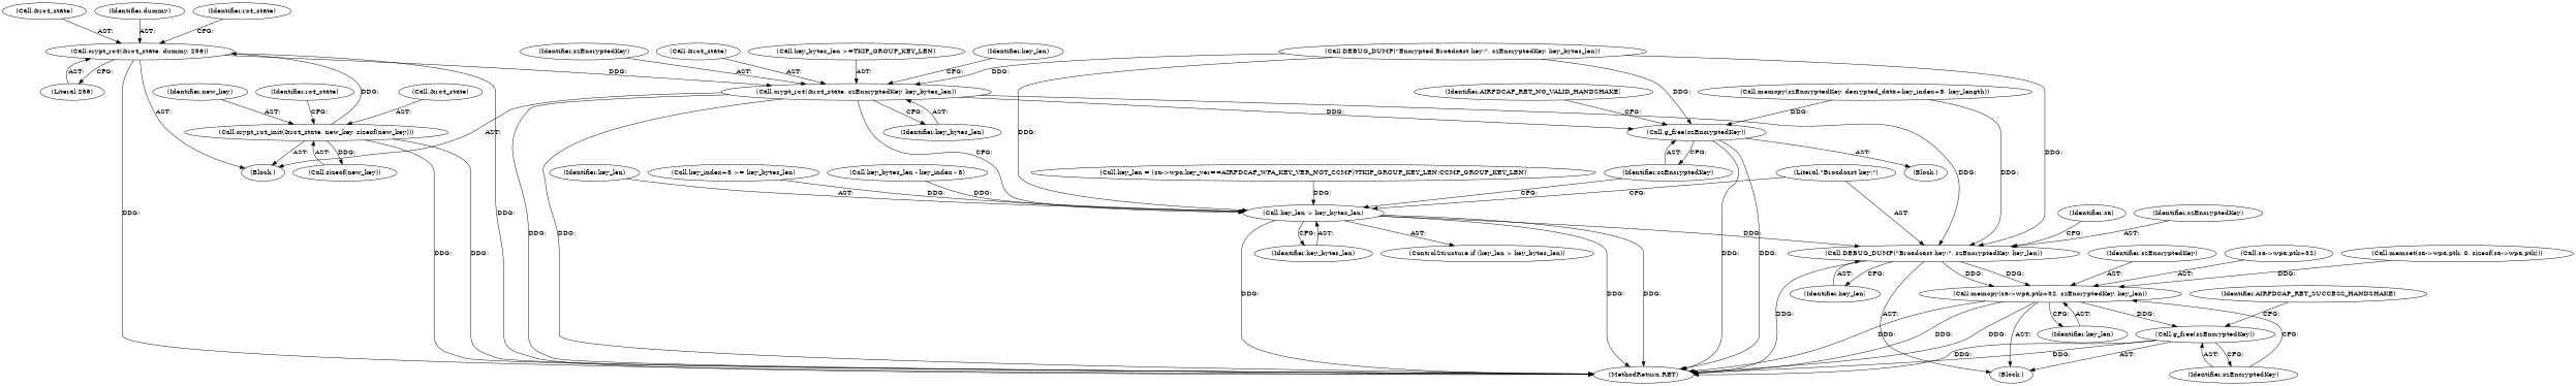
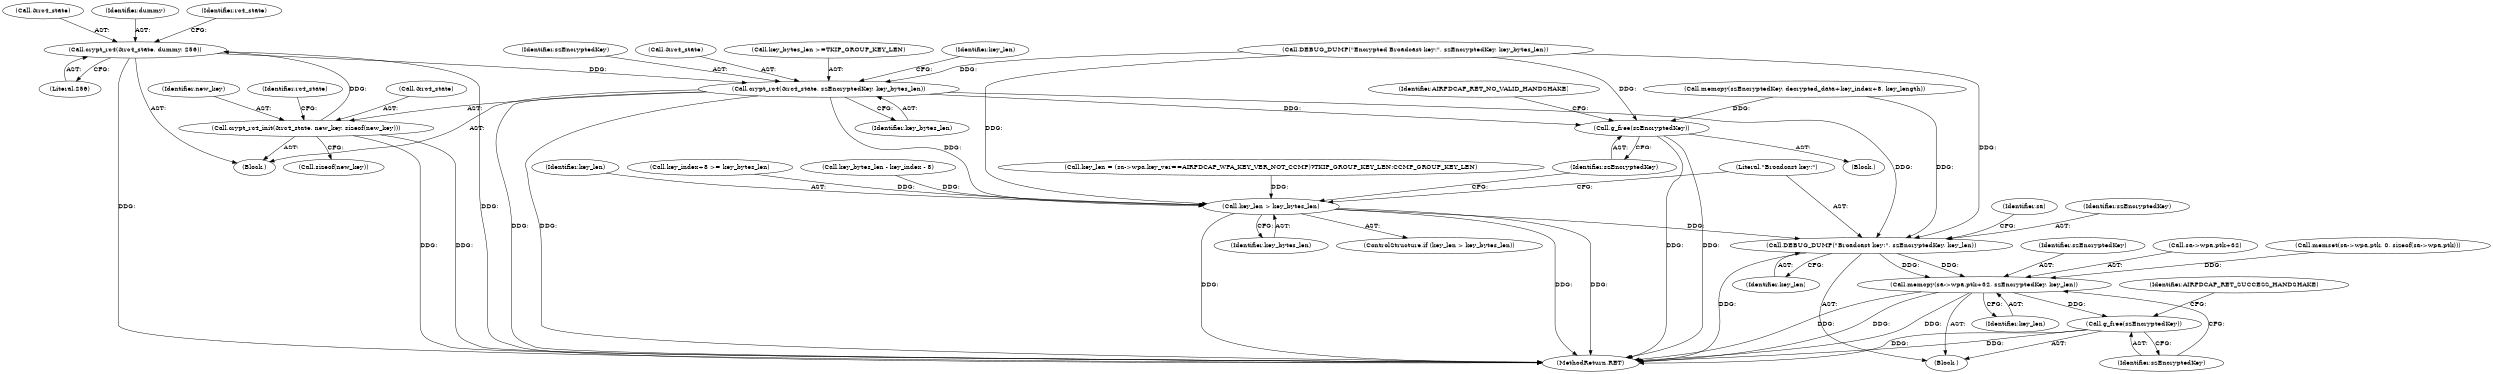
  digraph {
    n1 [label="(Call,crypt_rc4(&rc4_state, dummy, 256))"]
    n2 [label="(Call,crypt_rc4(&rc4_state, szEncryptedKey, key_bytes_len))"]
    n3 [label="(Block,)"]
    n4 [label="(Literal,256)"]
    n5 [label="(MethodReturn,RET)"]
    n6 [label="(Call,key_len > key_bytes_len)"]
    n7 [label="(Call,DEBUG_DUMP(\"Broadcast key:\", szEncryptedKey, key_len))"]
    n8 [label="(Call,g_free(szEncryptedKey))"]
    n9 [label="(Identifier,key_bytes_len)"]
    n10 [label="(Call,crypt_rc4_init(&rc4_state, new_key, sizeof(new_key)))"]
    n11 [label="(Call,sizeof(new_key))"]
    n12 [label="(ControlStructure,if (key_len > key_bytes_len))"]
    n13 [label="(Identifier,key_bytes_len)"]
    n14 [label="(Call,memcpy(sa->wpa.ptk+32, szEncryptedKey, key_len))"]
    n15 [label="(Identifier,key_len)"]
    n16 [label="(Block,)"]
    n17 [label="(Block,)"]
    n18 [label="(Identifier,szEncryptedKey)"]
    n19 [label="(Call,g_free(szEncryptedKey))"]
    n20 [label="(Identifier,key_len)"]
    n21 [label="(Identifier,szEncryptedKey)"]
    n22 [label="(Identifier,key_len)"]
    n23 [label="(Identifier,szEncryptedKey)"]
    n24 [label="(Call,key_index+8 >= key_bytes_len)"]
    n25 [label="(Call,key_bytes_len - key_index - 8)"]
    n26 [label="(Call,key_len = (sa->wpa.key_ver==AIRPDCAP_WPA_KEY_VER_NOT_CCMP)?TKIP_GROUP_KEY_LEN:CCMP_GROUP_KEY_LEN)"]
    n27 [label="(Call,sa->wpa.ptk+32)"]
    n28 [label="(Call,&rc4_state)"]
    n29 [label="(Call,memcpy(szEncryptedKey, decrypted_data+key_index+8, key_length))"]
    n30 [label="(Identifier,dummy)"]
    n31 [label="(Identifier,new_key)"]
    n32 [label="(Literal,\"Broadcast key:\")"]
    n33 [label="(Call,&rc4_state)"]
    n34 [label="(Identifier,sa)"]
    n35 [label="(Call,key_bytes_len >=TKIP_GROUP_KEY_LEN)"]
    n36 [label="(Identifier,AIRPDCAP_RET_SUCCESS_HANDSHAKE)"]
    n37 [label="(Call,DEBUG_DUMP(\"Encrypted Broadcast key:\", szEncryptedKey, key_bytes_len))"]
    n38 [label="(Call,memset(sa->wpa.ptk, 0, sizeof(sa->wpa.ptk)))"]
    n39 [label="(Identifier,szEncryptedKey)"]
    n40 [label="(Identifier,szEncryptedKey)"]
    n41 [label="(Identifier,key_len)"]
    n42 [label="(Identifier,AIRPDCAP_RET_NO_VALID_HANDSHAKE)"]
    n43 [label="(Identifier,rc4_state)"]
    n44 [label="(Identifier,rc4_state)"]
    n45 [label="(Call,&rc4_state)"]
    n1 -> n2 [label="DDG: "]
    n1 -> n3 [label="AST: "]
    n1 -> n4 [label="CFG: "]
    n1 -> n5 [label="DDG: "]
    n1 -> n5 [label="DDG: "]
    n2 -> n3 [label="AST: "]
    n2 -> n5 [label="DDG: "]
    n2 -> n5 [label="DDG: "]
-   n2 -> n6 [label="CFG: "]
+   n2 -> n6 [label="DDG: "]
    n2 -> n7 [label="DDG: "]
    n2 -> n8 [label="DDG: "]
    n2 -> n9 [label="CFG: "]
    n4 -> n1 [label="AST: "]
    n6 -> n5 [label="DDG: "]
    n6 -> n5 [label="DDG: "]
    n6 -> n5 [label="DDG: "]
    n6 -> n7 [label="DDG: "]
    n6 -> n12 [label="AST: "]
    n6 -> n13 [label="CFG: "]
    n7 -> n5 [label="DDG: "]
    n7 -> n14 [label="DDG: "]
    n7 -> n14 [label="DDG: "]
    n7 -> n15 [label="CFG: "]
    n7 -> n16 [label="AST: "]
    n8 -> n5 [label="DDG: "]
    n8 -> n5 [label="DDG: "]
    n8 -> n17 [label="AST: "]
    n8 -> n18 [label="CFG: "]
    n9 -> n2 [label="AST: "]
    n10 -> n1 [label="DDG: "]
    n10 -> n3 [label="AST: "]
    n10 -> n5 [label="DDG: "]
    n10 -> n5 [label="DDG: "]
-   n10 -> n11 [label="DDG: "]
-   n11 -> n10 [label="AST: "]
+   n10 -> n11 [label="CFG: "]
+   n2 -> n10 [label="AST: "]
    n13 -> n6 [label="AST: "]
    n14 -> n5 [label="DDG: "]
    n14 -> n5 [label="DDG: "]
    n14 -> n5 [label="DDG: "]
    n14 -> n16 [label="AST: "]
    n14 -> n19 [label="DDG: "]
    n14 -> n20 [label="CFG: "]
    n15 -> n7 [label="AST: "]
    n18 -> n6 [label="CFG: "]
    n18 -> n8 [label="AST: "]
    n19 -> n5 [label="DDG: "]
    n19 -> n5 [label="DDG: "]
    n19 -> n16 [label="AST: "]
    n19 -> n21 [label="CFG: "]
    n20 -> n14 [label="AST: "]
    n21 -> n14 [label="CFG: "]
    n21 -> n19 [label="AST: "]
    n22 -> n6 [label="AST: "]
    n23 -> n2 [label="AST: "]
    n24 -> n6 [label="DDG: "]
    n25 -> n6 [label="DDG: "]
    n26 -> n6 [label="DDG: "]
    n27 -> n14 [label="AST: "]
    n28 -> n1 [label="AST: "]
    n29 -> n7 [label="DDG: "]
    n29 -> n8 [label="DDG: "]
    n30 -> n1 [label="AST: "]
    n31 -> n10 [label="AST: "]
    n32 -> n6 [label="CFG: "]
    n32 -> n7 [label="AST: "]
    n33 -> n2 [label="AST: "]
    n34 -> n7 [label="CFG: "]
    n35 -> n2 [label="AST: "]
    n36 -> n19 [label="CFG: "]
    n37 -> n2 [label="DDG: "]
    n37 -> n6 [label="DDG: "]
    n37 -> n7 [label="DDG: "]
    n37 -> n8 [label="DDG: "]
    n38 -> n14 [label="DDG: "]
    n39 -> n14 [label="AST: "]
    n40 -> n7 [label="AST: "]
    n41 -> n2 [label="CFG: "]
    n42 -> n8 [label="CFG: "]
    n43 -> n1 [label="CFG: "]
    n44 -> n10 [label="CFG: "]
    n45 -> n10 [label="AST: "]
  }
